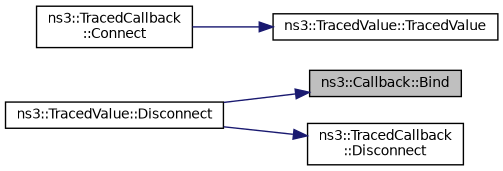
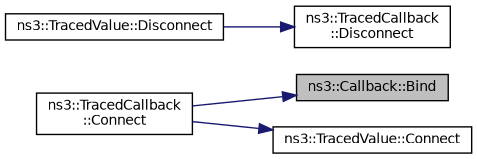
  digraph {
    rankdir=RL
    node [color=black fillcolor=white fontname=Helvetica fontsize=10 shape=record style=filled]
    edge [color=midnightblue dir=back fontname=Helvetica fontsize=10 labelfontname=Helvetica labelfontsize=10 style=solid]
    n1 [fillcolor=grey75 fontcolor=black height=0.2 label="ns3::Callback::Bind" width=0.4]
    n2 [height=0.2 label="ns3::TracedCallback\l::Connect" width=0.4]
    n3 [height=0.2 label="ns3::TracedCallback\l::Disconnect" width=0.4]
    n4 [height=0.2 label="ns3::TracedValue::Disconnect" width=0.4]
-   n5 [height=0.2 label="ns3::TracedValue::TracedValue" width=0.4]
-   n1 -> n4
+   n5 [height=0.2 label="ns3::TracedValue::Connect" width=0.4]
+   n1 -> n2
    n3 -> n4
    n5 -> n2
  }
